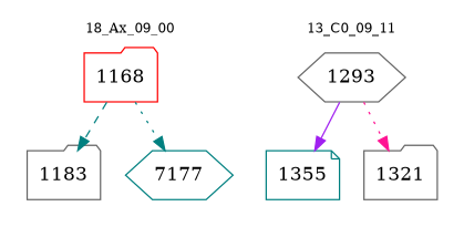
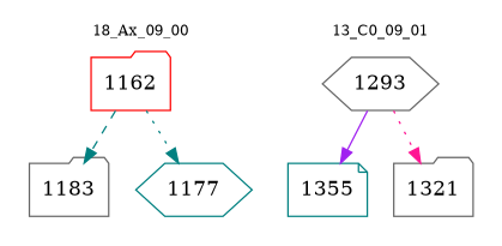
  digraph {
    node [color=gray40 shape=folder]
    edge [color=teal style=dotted]
-   n1 [color=red label=1168]
+   n1 [color=red label=1162]
    n2 [label=1183]
-   n3 [color=teal label=7177 shape=hexagon]
+   n3 [color=teal label=1177 shape=hexagon]
    n4 [label=1293 shape=hexagon]
    n5 [color=teal label=1355 shape=note]
    n6 [label=1321]
    subgraph cluster_1 {
      color=white
      fontsize=10
      label="18_Ax_09_00"
      n1
      n2
      n3
    }
    subgraph cluster_2 {
      color=white
      fontsize=10
-     label="13_C0_09_11"
+     label="13_C0_09_01"
      n4
      n5
      n6
    }
    n1 -> n2 [style=dashed]
    n1 -> n3
    n4 -> n5 [color=purple style=solid]
    n4 -> n6 [color=deeppink]
  }
